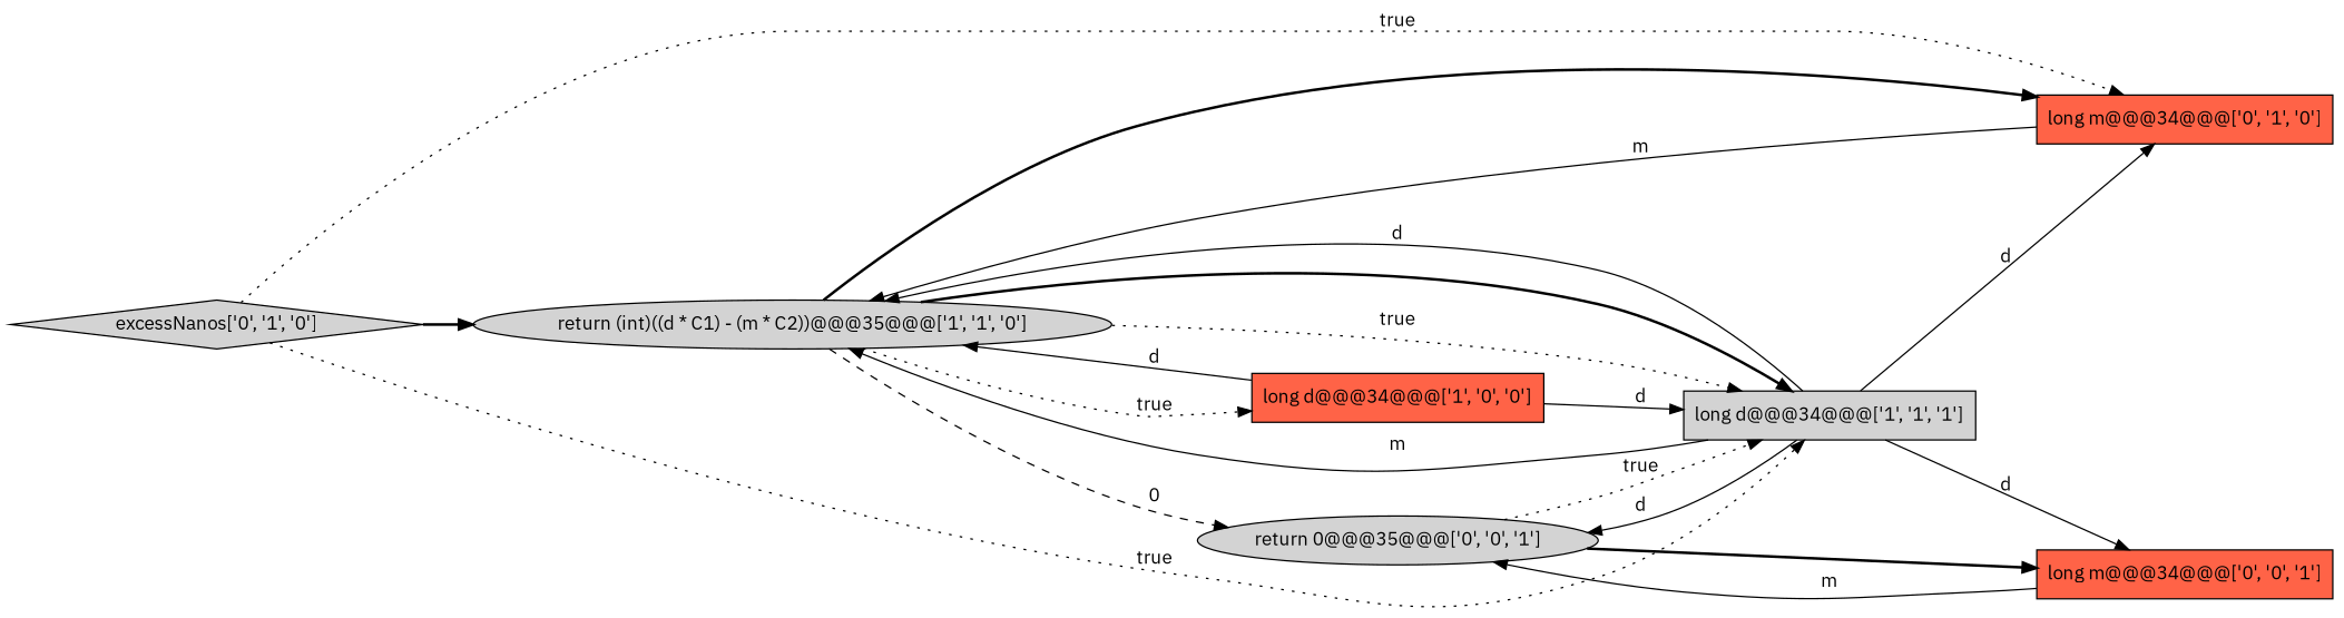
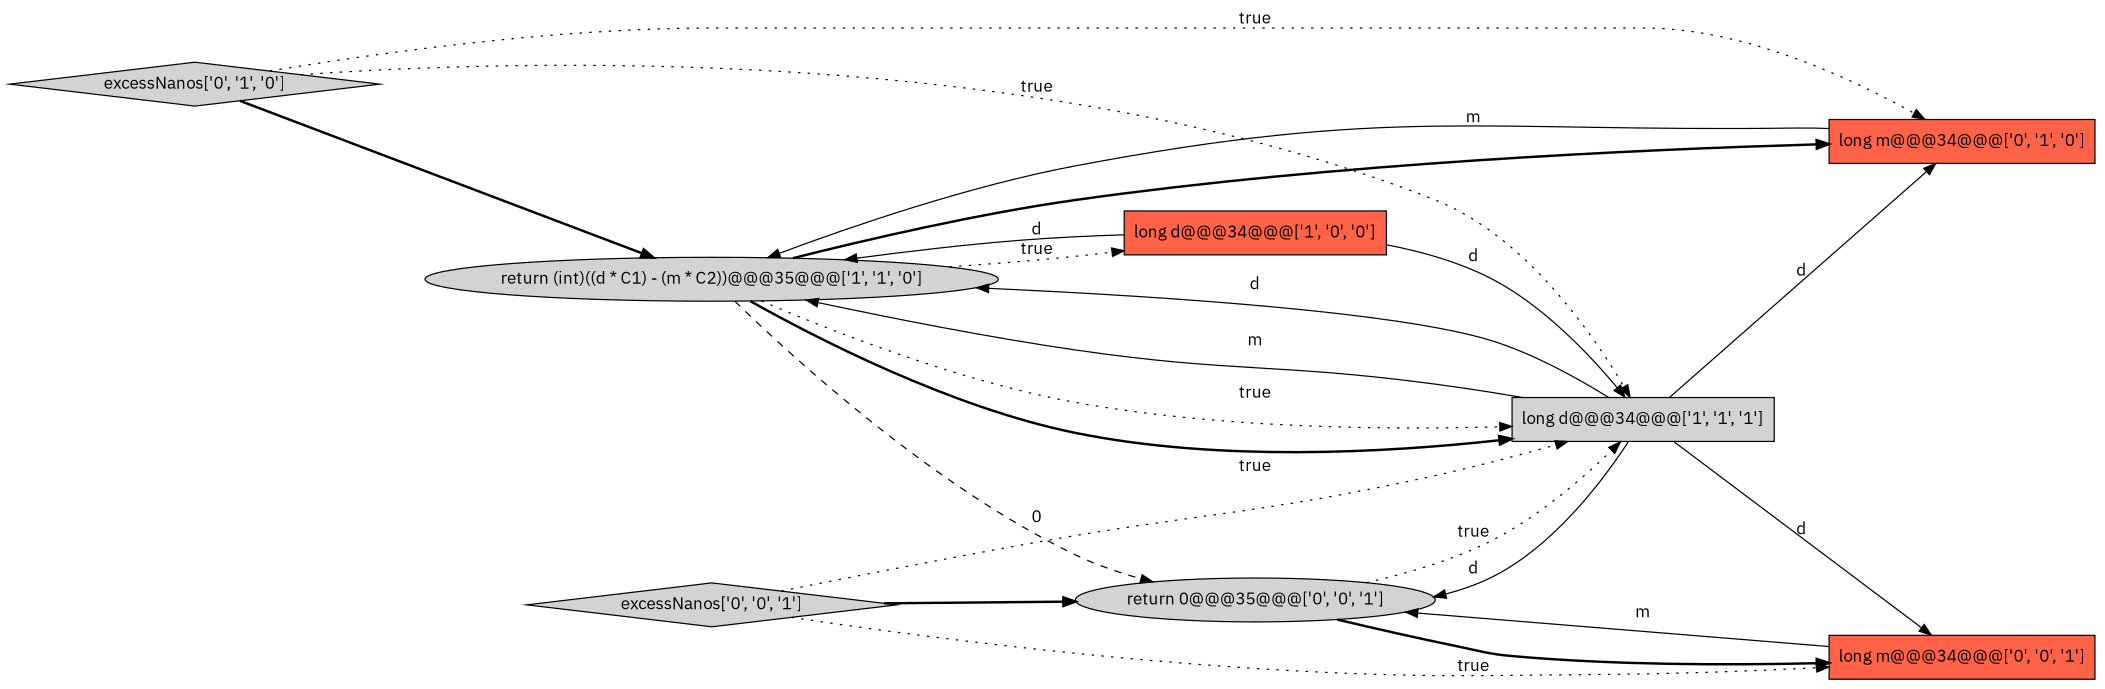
  digraph {
    fontname="IBM Plex Sans"
    rankdir=LR
    node [fillcolor=lightgray fontname="IBM Plex Sans" shape=box style=filled]
    edge [fontname="IBM Plex Sans" style=solid]
    n1 [label="return (int)((d * C1) - (m * C2))@@@35@@@['1', '1', '0']" shape=ellipse]
    n2 [label="return 0@@@35@@@['0', '0', '1']" shape=ellipse]
    n3 [fillcolor=tomato label="long d@@@34@@@['1', '0', '0']"]
    n4 [label="long d@@@34@@@['1', '1', '1']"]
    n5 [fillcolor=tomato label="long m@@@34@@@['0', '1', '0']"]
    n6 [fillcolor=tomato label="long m@@@34@@@['0', '0', '1']"]
+   n7 [label="excessNanos['0', '0', '1']" shape=diamond]
    n8 [label="excessNanos['0', '1', '0']" shape=diamond]
    n1 -> n2 [label=0 style=dashed]
    n1 -> n3 [label=true style=dotted]
    n1 -> n4 [label=true style=dotted]
    n1 -> n4 [style=bold]
    n1 -> n5 [style=bold]
    n2 -> n4 [label=true style=dotted]
    n2 -> n6 [style=bold]
    n3 -> n1 [label=d]
    n3 -> n4 [label=d]
    n4 -> n1 [label=d]
    n4 -> n1 [label=m]
    n4 -> n2 [label=d]
    n4 -> n5 [label=d]
    n4 -> n6 [label=d]
    n5 -> n1 [label=m]
    n6 -> n2 [label=m]
+   n7 -> n2 [style=bold]
+   n7 -> n4 [label=true style=dotted]
+   n7 -> n6 [label=true style=dotted]
    n8 -> n1 [style=bold]
    n8 -> n4 [label=true style=dotted]
    n8 -> n5 [label=true style=dotted]
  }
